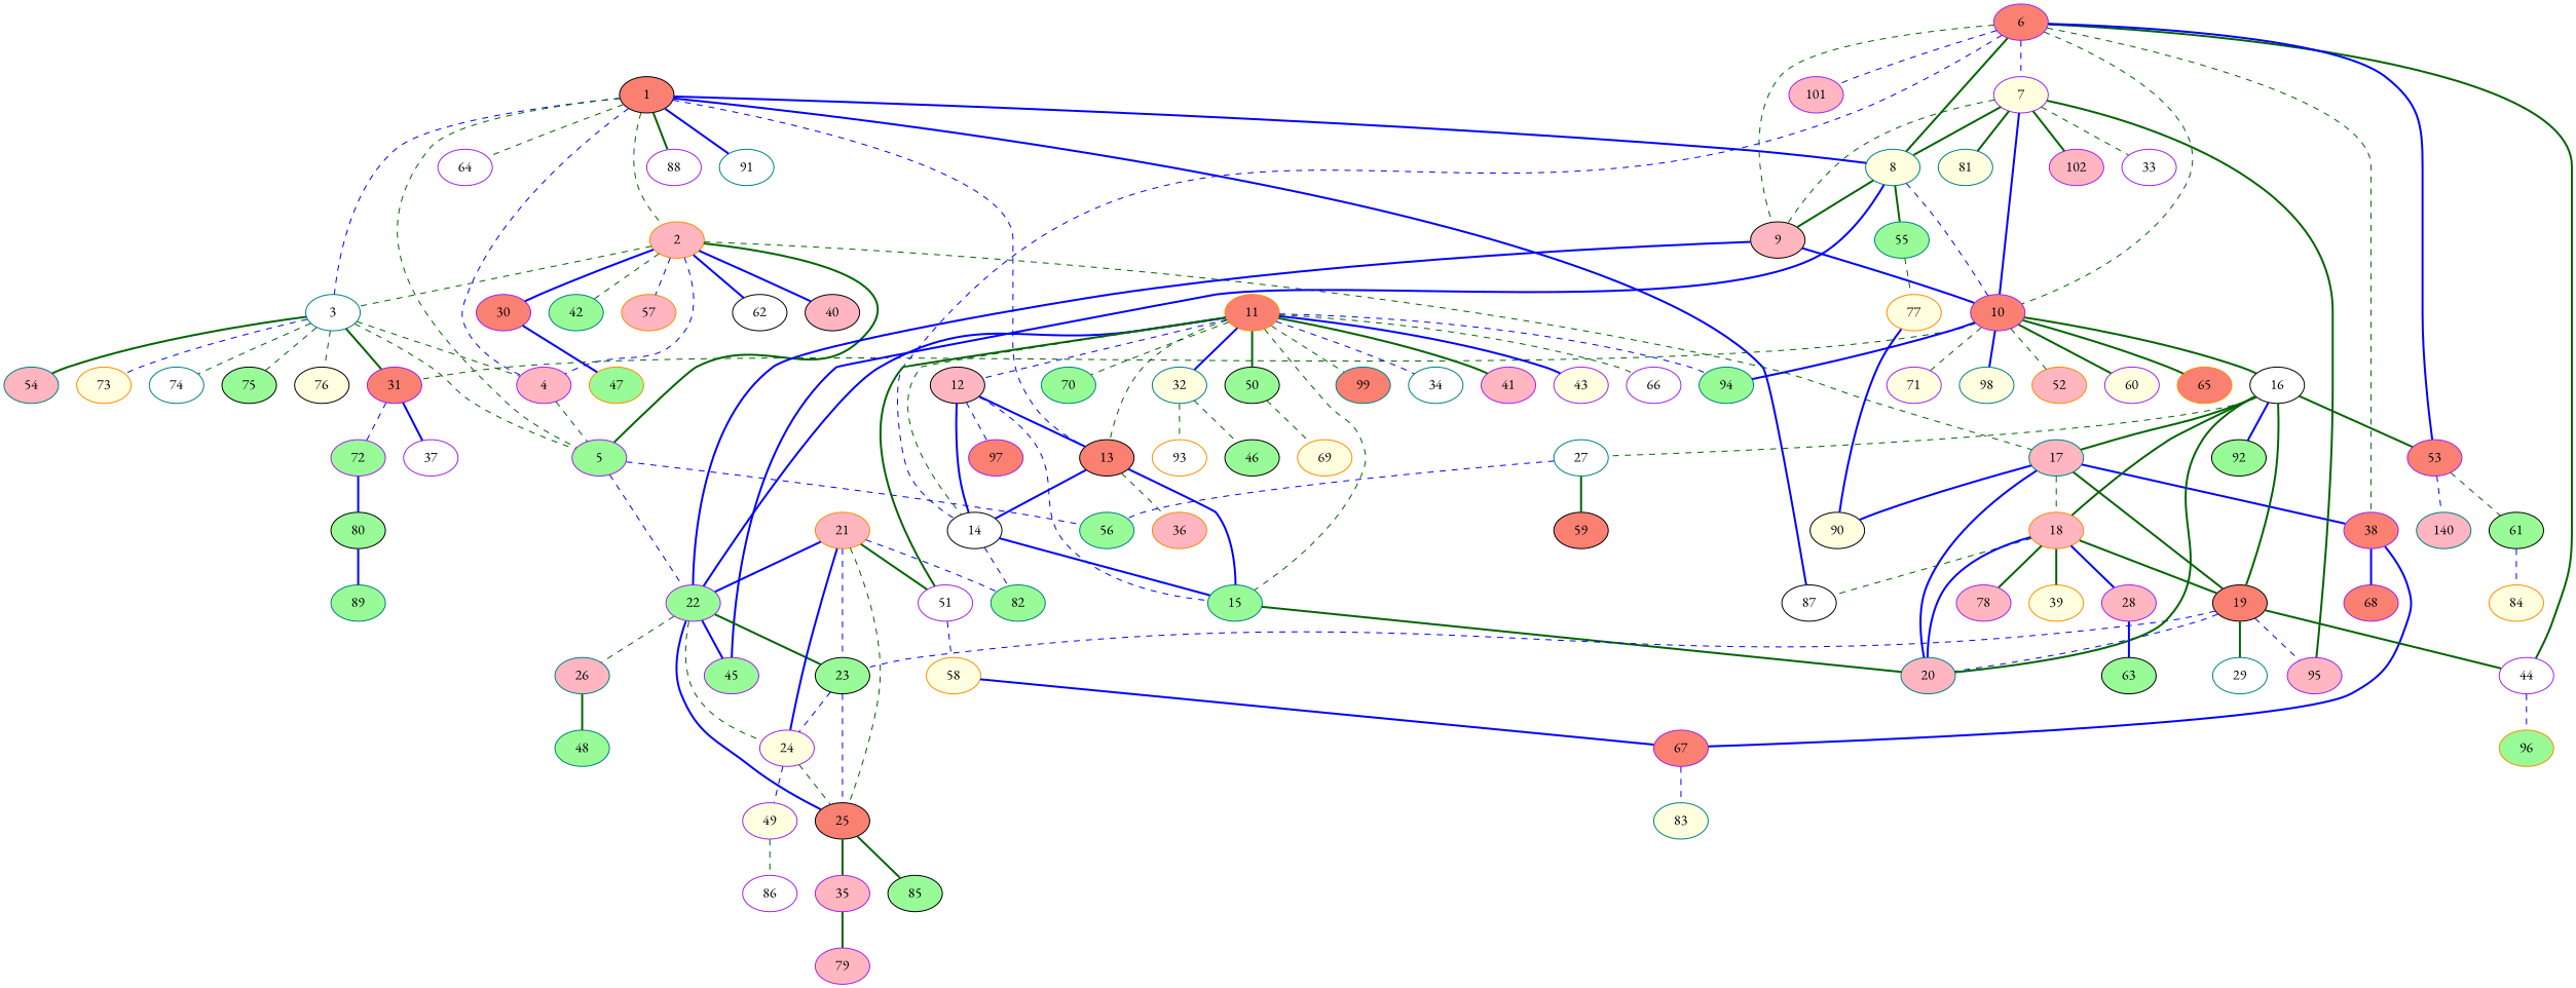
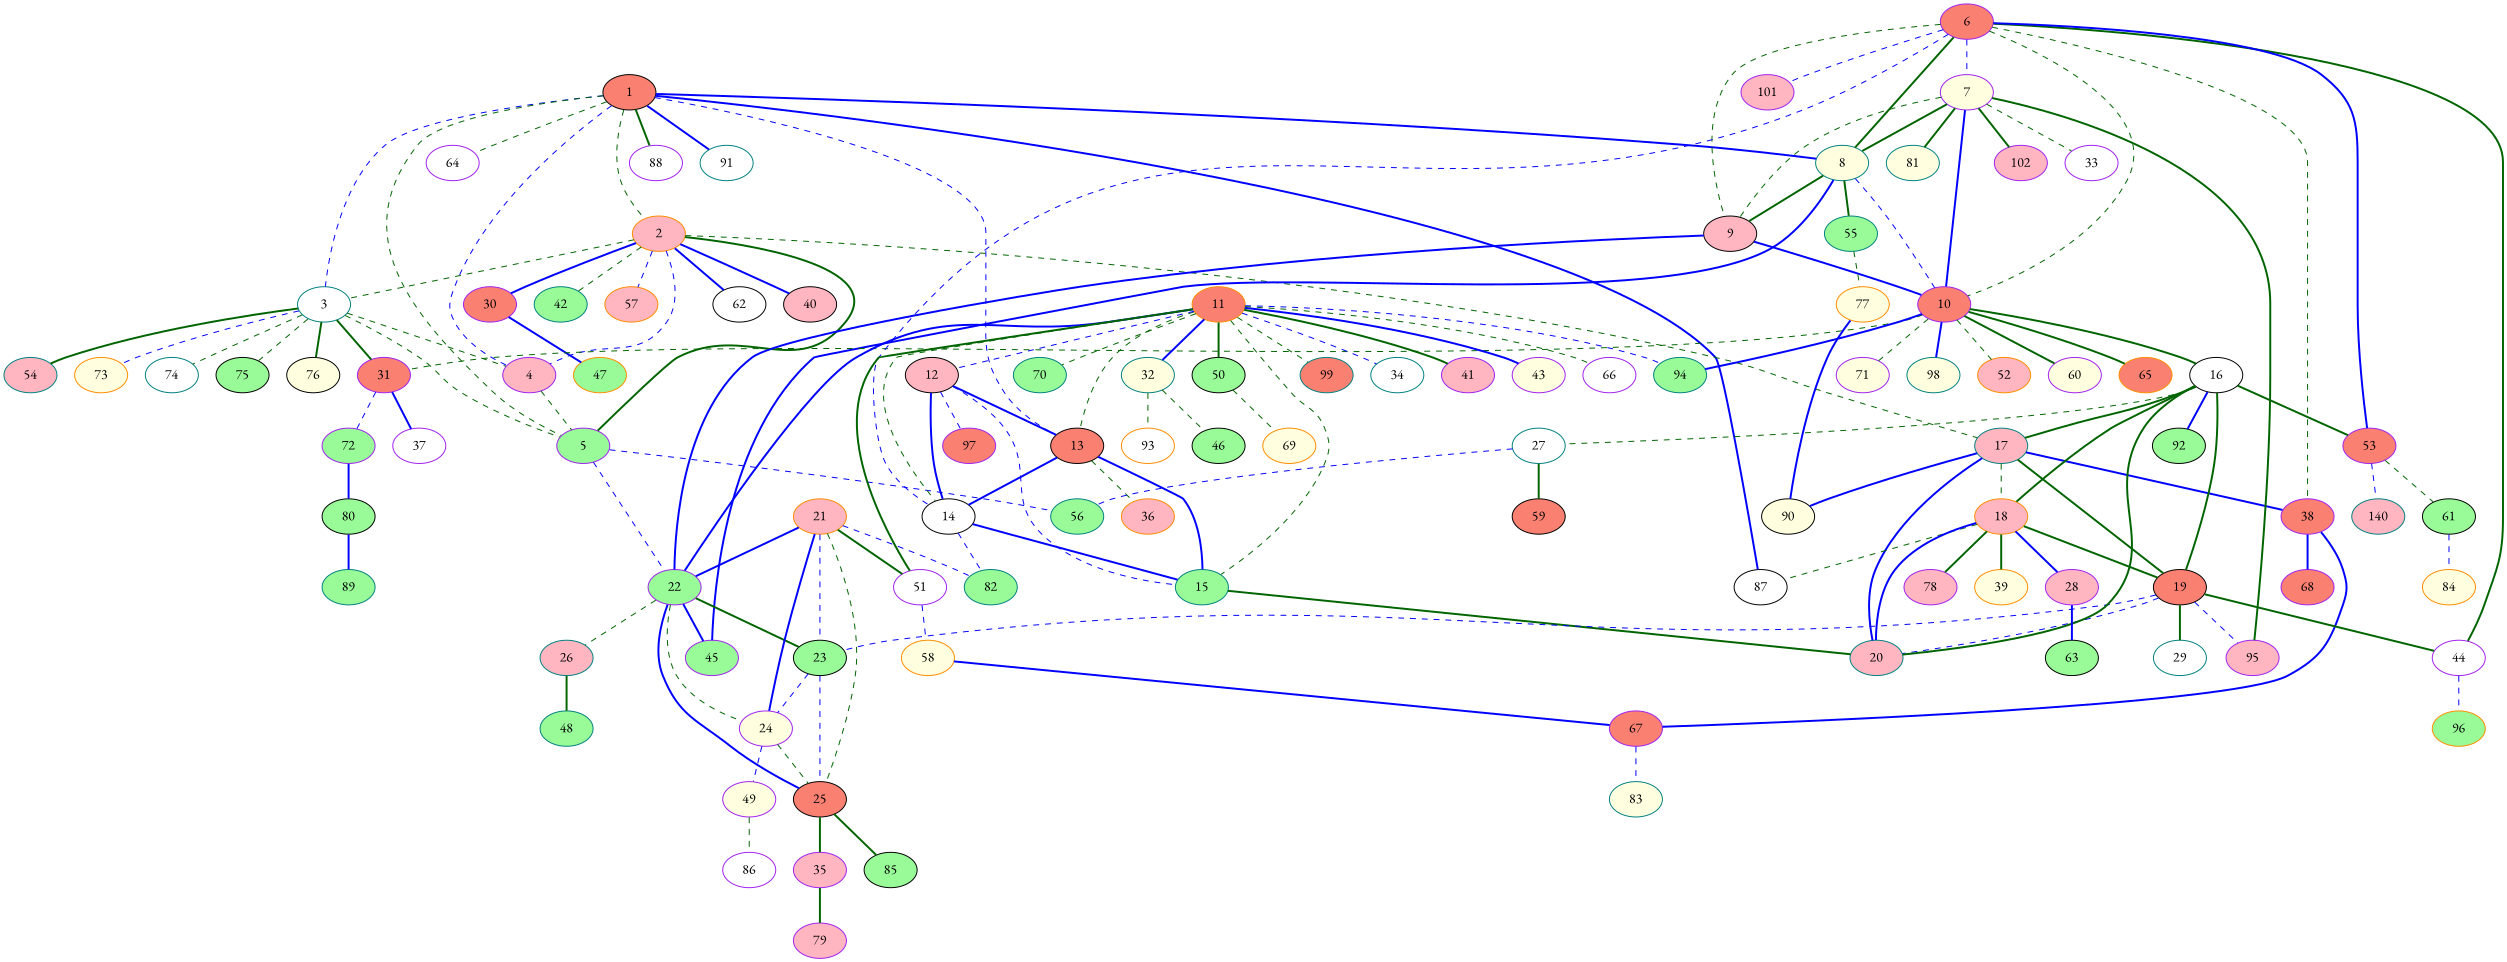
  graph {
    fontname="EB Garamond"
    node [color=purple fillcolor=palegreen fontname="EB Garamond" style=filled]
    edge [color=darkgreen fontname="EB Garamond" style=bold]
    1 [color=black fillcolor=salmon]
    2 [color=darkorange fillcolor=lightpink]
    3 [color=teal fillcolor=white]
    4 [fillcolor=lightpink]
    5
    8 [color=teal fillcolor=lightyellow]
    13 [color=black fillcolor=salmon]
    64 [fillcolor=white]
    87 [color=black fillcolor=white]
    88 [fillcolor=white]
    91 [color=teal fillcolor=white]
    17 [color=teal fillcolor=lightpink]
    30 [fillcolor=salmon]
    40 [color=black fillcolor=lightpink]
    42 [color=teal]
    57 [color=darkorange fillcolor=lightpink]
    62 [color=black fillcolor=white]
    31 [fillcolor=salmon]
    54 [color=teal fillcolor=lightpink]
    73 [color=darkorange fillcolor=lightyellow]
    74 [color=teal fillcolor=white]
    75 [color=black]
    76 [color=black fillcolor=lightyellow]
    22
    56 [color=teal]
    9 [color=black fillcolor=lightpink]
    10 [fillcolor=salmon]
    45
    55 [color=teal]
    14 [color=black fillcolor=white]
    15 [color=teal]
    36 [color=darkorange fillcolor=lightpink]
    38 [fillcolor=salmon]
    20 [color=teal fillcolor=lightpink]
    18 [color=darkorange fillcolor=lightpink]
    19 [color=black fillcolor=salmon]
    90 [color=black fillcolor=lightyellow]
    47 [color=darkorange]
    37 [fillcolor=white]
    72
    23 [color=black]
    24 [fillcolor=lightyellow]
    25 [color=black fillcolor=salmon]
    26 [color=teal fillcolor=lightpink]
    6 [fillcolor=salmon]
    7 [fillcolor=lightyellow]
    44 [fillcolor=white]
    53 [fillcolor=salmon]
    101 [fillcolor=lightpink]
    33 [fillcolor=white]
    81 [color=teal fillcolor=lightyellow]
    95 [fillcolor=lightpink]
    102 [fillcolor=lightpink]
    16 [color=black fillcolor=white]
    52 [color=darkorange fillcolor=lightpink]
    60 [fillcolor=lightyellow]
    65 [color=darkorange fillcolor=salmon]
    71 [fillcolor=lightyellow]
    94 [color=teal]
    98 [color=teal fillcolor=lightyellow]
    82 [color=teal]
    67 [fillcolor=salmon]
    68 [fillcolor=salmon]
    96 [color=darkorange]
    61 [color=black]
    n66 [color=teal fillcolor=lightpink label=140]
    77 [color=darkorange fillcolor=lightyellow]
    27 [color=teal fillcolor=white]
    92 [color=black]
    11 [color=darkorange fillcolor=salmon]
    12 [color=black fillcolor=lightpink]
    32 [color=teal fillcolor=lightyellow]
    34 [color=teal fillcolor=white]
    41 [fillcolor=lightpink]
    43 [fillcolor=lightyellow]
    50 [color=black]
    51 [fillcolor=white]
    66 [fillcolor=white]
    70 [color=teal]
    99 [color=teal fillcolor=salmon]
    97 [fillcolor=salmon]
    46 [color=black]
    93 [color=darkorange fillcolor=white]
    69 [color=darkorange fillcolor=lightyellow]
    58 [color=darkorange fillcolor=lightyellow]
    28 [fillcolor=lightpink]
    39 [color=darkorange fillcolor=lightyellow]
    78 [fillcolor=lightpink]
    29 [color=teal fillcolor=white]
    59 [color=black fillcolor=salmon]
    63 [color=black]
    21 [color=darkorange fillcolor=lightpink]
    49 [fillcolor=lightyellow]
    35 [fillcolor=lightpink]
    85 [color=black]
    48 [color=teal]
    86 [fillcolor=white]
    79 [fillcolor=lightpink]
    80 [color=black]
    83 [color=teal fillcolor=lightyellow]
    84 [color=darkorange fillcolor=lightyellow]
    89 [color=teal]
    1 -- 2 [style=dashed]
    1 -- 3 [color=blue style=dashed]
    1 -- 4 [color=blue style=dashed]
    1 -- 5 [style=dashed]
    1 -- 8 [color=blue]
    1 -- 13 [color=blue style=dashed]
    1 -- 64 [style=dashed]
    1 -- 87 [color=blue]
    1 -- 88
    1 -- 91 [color=blue]
    2 -- 3 [style=dashed]
    2 -- 4 [color=blue style=dashed]
    2 -- 5
    2 -- 17 [style=dashed]
    2 -- 30 [color=blue]
    2 -- 40 [color=blue]
    2 -- 42 [style=dashed]
    2 -- 57 [color=blue style=dashed]
    2 -- 62 [color=blue]
    3 -- 4 [style=dashed]
    3 -- 5 [style=dashed]
    3 -- 31
    3 -- 54
    3 -- 73 [color=blue style=dashed]
    3 -- 74 [style=dashed]
    3 -- 75 [style=dashed]
-   3 -- 76 [style=dashed]
+   3 -- 76
    4 -- 5 [style=dashed]
    5 -- 22 [color=blue style=dashed]
    5 -- 56 [color=blue style=dashed]
    8 -- 9
    8 -- 10 [color=blue style=dashed]
    8 -- 45 [color=blue]
    8 -- 55
    13 -- 14 [color=blue]
    13 -- 15 [color=blue]
    13 -- 36 [style=dashed]
    17 -- 38 [color=blue]
    17 -- 20 [color=blue]
    17 -- 18 [style=dashed]
    17 -- 19
    17 -- 90 [color=blue]
    30 -- 47 [color=blue]
    31 -- 37 [color=blue]
    31 -- 72 [color=blue style=dashed]
    22 -- 45 [color=blue]
    22 -- 23
    22 -- 24 [style=dashed]
    22 -- 25 [color=blue]
    22 -- 26 [style=dashed]
    9 -- 22 [color=blue]
    9 -- 10 [color=blue]
    10 -- 31 [style=dashed]
    10 -- 16
    10 -- 52 [style=dashed]
    10 -- 60
    10 -- 65
    10 -- 71 [style=dashed]
    10 -- 94 [color=blue]
    10 -- 98 [color=blue]
    55 -- 77 [style=dashed]
    14 -- 15 [color=blue]
    14 -- 82 [color=blue style=dashed]
    15 -- 20
    38 -- 67 [color=blue]
    38 -- 68 [color=blue]
    18 -- 87 [style=dashed]
    18 -- 20 [color=blue]
    18 -- 19
    18 -- 28 [color=blue]
    18 -- 39
    18 -- 78
    19 -- 20 [color=blue style=dashed]
    19 -- 23 [color=blue style=dashed]
    19 -- 44
    19 -- 95 [color=blue style=dashed]
    19 -- 29
    72 -- 80 [color=blue]
    23 -- 24 [color=blue style=dashed]
    23 -- 25 [color=blue style=dashed]
    24 -- 25 [style=dashed]
    24 -- 49 [color=blue style=dashed]
    25 -- 35
    25 -- 85
    26 -- 48
    6 -- 8
    6 -- 9 [style=dashed]
    6 -- 10 [style=dashed]
    6 -- 14 [color=blue style=dashed]
    6 -- 38 [style=dashed]
    6 -- 7 [color=blue style=dashed]
    6 -- 44
    6 -- 53 [color=blue]
    6 -- 101 [color=blue style=dashed]
    7 -- 8
    7 -- 9 [style=dashed]
    7 -- 10 [color=blue]
    7 -- 33 [style=dashed]
    7 -- 81
    7 -- 95
    7 -- 102
    44 -- 96 [color=blue style=dashed]
    53 -- 61 [style=dashed]
    53 -- n66 [color=blue style=dashed]
    16 -- 17
    16 -- 20
    16 -- 18
    16 -- 19
    16 -- 53
    16 -- 27 [style=dashed]
    16 -- 92 [color=blue]
    67 -- 83 [color=blue style=dashed]
    61 -- 84 [color=blue style=dashed]
    77 -- 90 [color=blue]
    27 -- 56 [color=blue style=dashed]
    27 -- 59
    11 -- 13 [style=dashed]
    11 -- 22 [color=blue]
    11 -- 14 [style=dashed]
    11 -- 15 [style=dashed]
    11 -- 94 [color=blue style=dashed]
    11 -- 12 [color=blue style=dashed]
    11 -- 32 [color=blue]
    11 -- 34 [color=blue style=dashed]
    11 -- 41
    11 -- 43 [color=blue]
    11 -- 50
    11 -- 51
    11 -- 66 [style=dashed]
    11 -- 70 [style=dashed]
    11 -- 99 [style=dashed]
    12 -- 13 [color=blue]
    12 -- 14 [color=blue]
    12 -- 15 [color=blue style=dashed]
    12 -- 97 [color=blue style=dashed]
    32 -- 46 [style=dashed]
    32 -- 93 [style=dashed]
    50 -- 69 [style=dashed]
    51 -- 58 [color=blue style=dashed]
    58 -- 67 [color=blue]
    28 -- 63 [color=blue]
    21 -- 22 [color=blue]
    21 -- 23 [color=blue style=dashed]
    21 -- 24 [color=blue]
    21 -- 25 [style=dashed]
    21 -- 82 [color=blue style=dashed]
    21 -- 51
    49 -- 86 [style=dashed]
    35 -- 79
    80 -- 89 [color=blue]
  }
